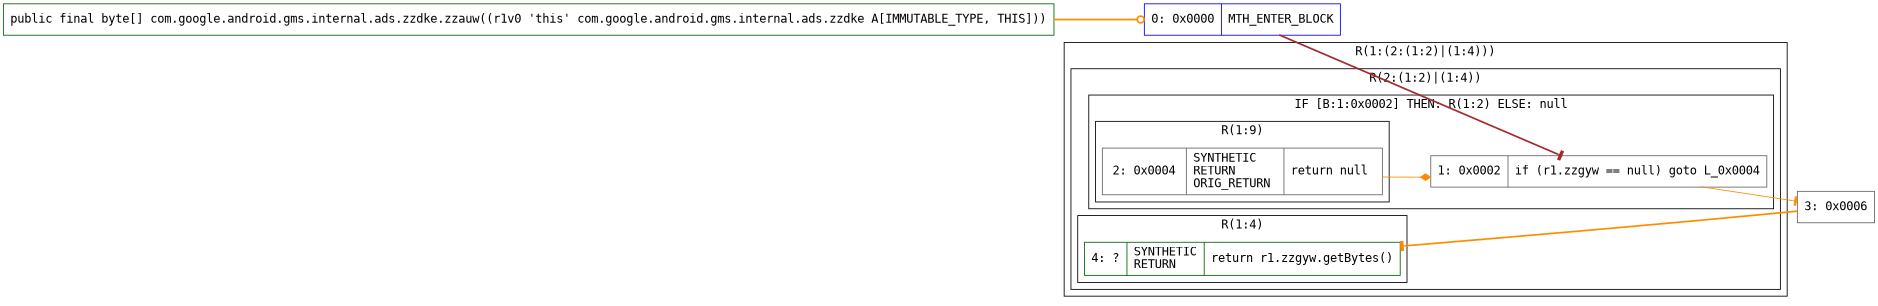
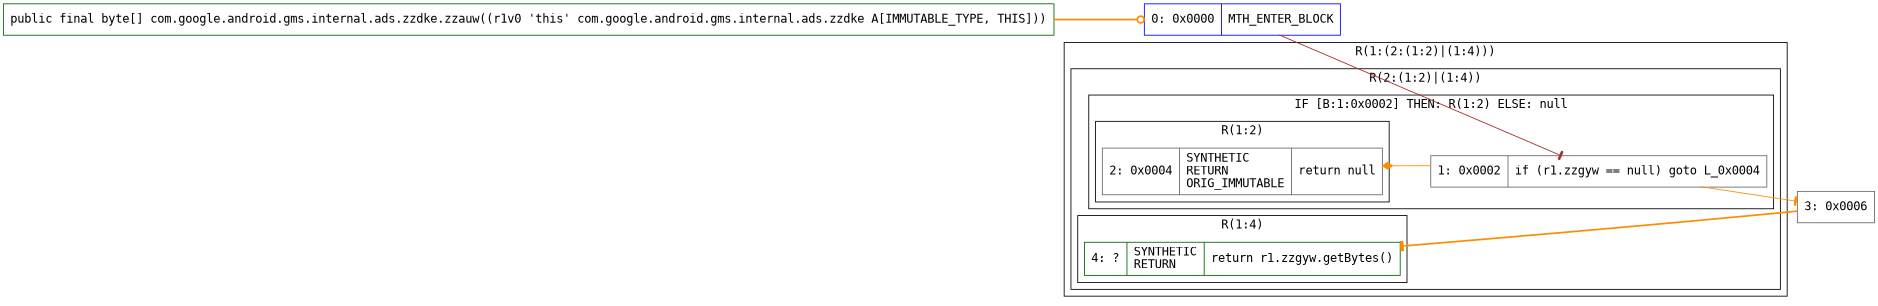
  digraph {
    fontname="DejaVu Sans Mono"
    rankdir=LR
    node [color=gray40 fontname="DejaVu Sans Mono" shape=record]
    edge [arrowhead=tee color=darkorange fontname="DejaVu Sans Mono" style=solid]
-   n1 [label="{2\:\ 0x0004|SYNTHETIC\lRETURN\lORIG_RETURN\l|return null\l}"]
+   n1 [label="{2\:\ 0x0004|SYNTHETIC\lRETURN\lORIG_IMMUTABLE\l|return null\l}"]
    n2 [label="{1\:\ 0x0002|if (r1.zzgyw == null) goto L_0x0004\l}"]
    n3 [color=darkgreen label="{4\:\ ?|SYNTHETIC\lRETURN\l|return r1.zzgyw.getBytes()\l}"]
    n4 [label="{3\:\ 0x0006}"]
    n5 [color=blue label="{0\:\ 0x0000|MTH_ENTER_BLOCK\l}"]
    n6 [color=darkgreen label="{public final byte[] com.google.android.gms.internal.ads.zzdke.zzauw((r1v0 'this' com.google.android.gms.internal.ads.zzdke A[IMMUTABLE_TYPE, THIS])) }"]
    subgraph cluster_1 {
      label="R(1:(2:(1:2)|(1:4)))"
      subgraph cluster_2 {
        label="R(2:(1:2)|(1:4))"
        subgraph cluster_3 {
          label="IF [B:1:0x0002] THEN: R(1:2) ELSE: null"
          n2
          subgraph cluster_4 {
-           label="R(1:9)"
+           label="R(1:2)"
            n1
          }
        }
        subgraph cluster_5 {
          label="R(1:4)"
          n3
        }
      }
    }
-   n1 -> n2 [arrowhead=diamond]
+   n2 -> n1 [arrowhead=diamond]
    n2 -> n4
    n4 -> n3 [style=bold]
-   n5 -> n2 [color=brown style=bold]
+   n5 -> n2 [color=brown]
    n6 -> n5 [arrowhead=odot style=bold]
  }
